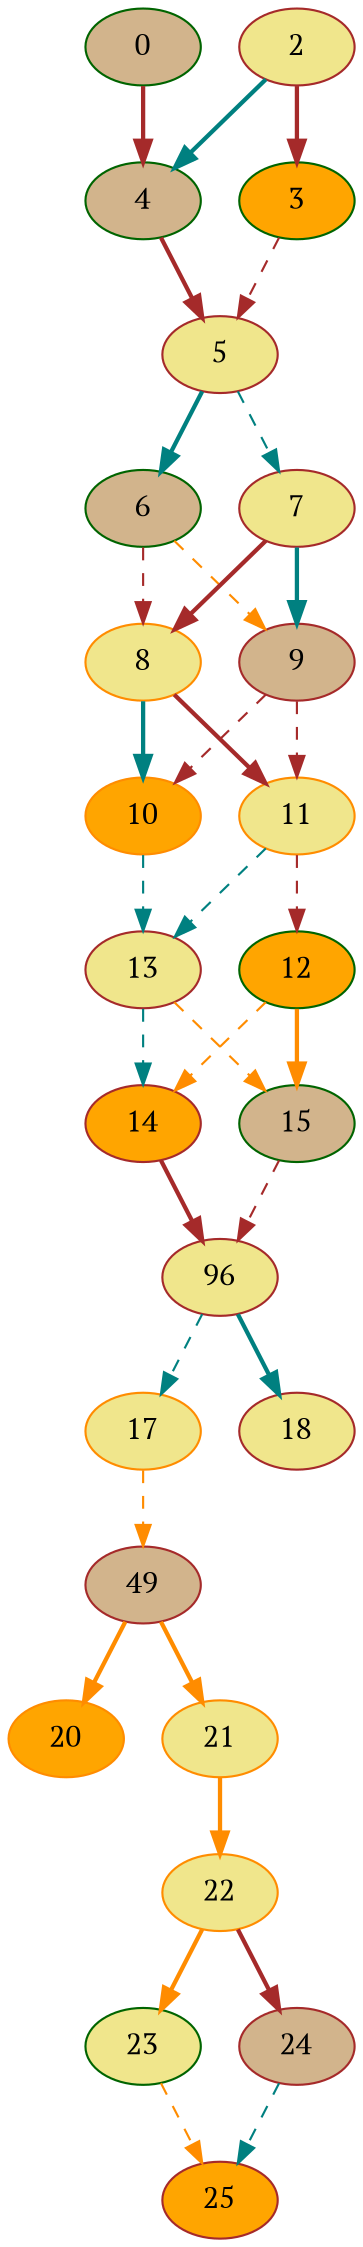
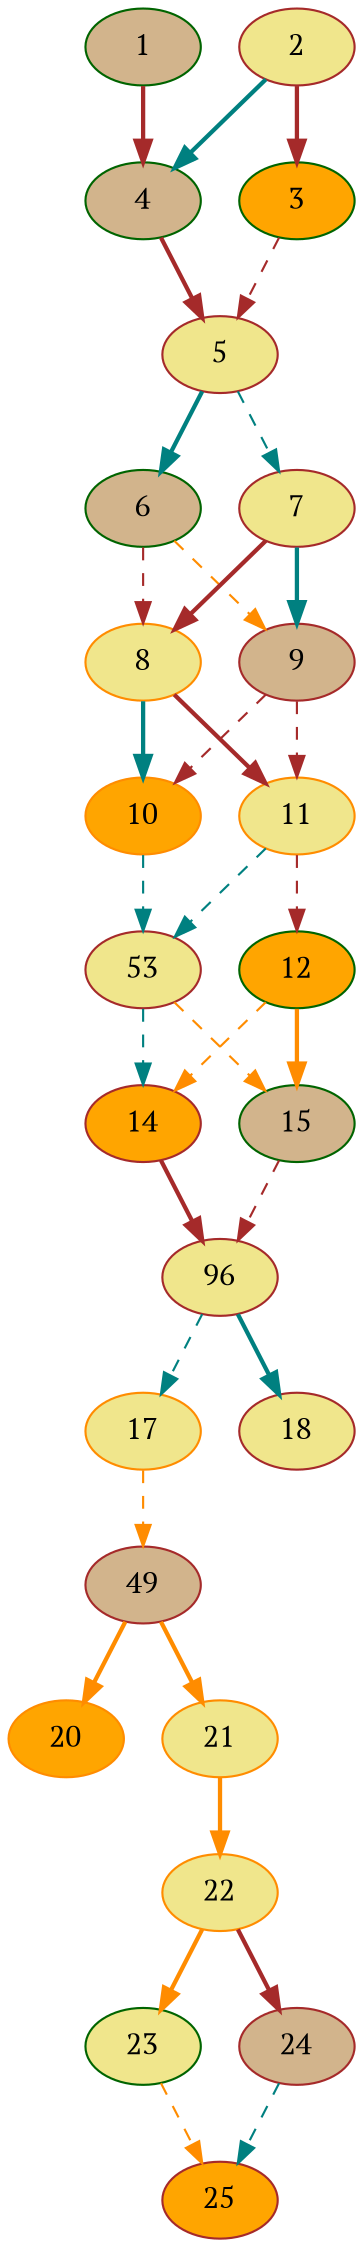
  digraph {
    fontname="PT Serif"
    node [alpha=0.17 color=brown fillcolor=khaki fontname="PT Serif" style=filled]
    edge [color=brown fontname="PT Serif" style=bold]
-   1 [alpha=0.10 color=darkgreen expect_size=27620352 fillcolor=tan label=0]
+   1 [alpha=0.10 color=darkgreen expect_size=27620352 fillcolor=tan]
    4 [alpha=0.07 color=darkgreen expect_size=23657472 fillcolor=tan]
    5 [expect_size=39109632]
    6 [alpha=0.12 color=darkgreen expect_size=5752832 fillcolor=tan]
    7 [alpha=0.12 expect_size=16174080]
    2 [alpha=0.04 expect_size=41793536]
    3 [color=darkgreen expect_size=16000000 fillcolor=orange]
    8 [alpha=0.05 color=darkorange expect_size=46527488]
    9 [alpha=0.11 expect_size=8012800 fillcolor=tan]
    10 [alpha=0.02 color=darkorange expect_size=37118976 fillcolor=orange]
    11 [alpha=0.01 color=darkorange expect_size=47251456]
-   13 [alpha=0.01 expect_size=34563072]
+   13 [alpha=0.01 expect_size=34563072 label=53]
    12 [alpha=0.08 color=darkgreen expect_size=24387584 fillcolor=orange]
    14 [alpha=0.14 expect_size=26396672 fillcolor=orange]
    15 [alpha=0.12 color=darkgreen expect_size=42372096 fillcolor=tan]
    n16 [alpha=0.02 expect_size=35109888 label=96]
    17 [alpha=0.10 color=darkorange expect_size=17117184]
    18 [expect_size=46241792]
    n19 [alpha=0.15 expect_size=11401216 fillcolor=tan label=49]
    20 [color=darkorange expect_size=37448704 fillcolor=orange]
    21 [alpha=0.09 color=darkorange expect_size=41382912]
    22 [alpha=0.16 color=darkorange expect_size=42950656]
    23 [alpha=0.08 color=darkgreen expect_size=14051328]
    24 [alpha=0.07 expect_size=16315392 fillcolor=tan]
    25 [alpha=0.01 expect_size=49501184 fillcolor=orange]
    1 -> 4
    4 -> 5
    5 -> 6 [color=teal]
    5 -> 7 [color=teal style=dashed]
    6 -> 8 [style=dashed]
    6 -> 9 [color=darkorange style=dashed]
    7 -> 8
    7 -> 9 [color=teal]
    2 -> 4 [color=teal]
    2 -> 3
    3 -> 5 [style=dashed]
    8 -> 10 [color=teal]
    8 -> 11
    9 -> 10 [style=dashed]
    9 -> 11 [style=dashed]
    10 -> 13 [color=teal style=dashed]
    11 -> 13 [color=teal style=dashed]
    11 -> 12 [style=dashed]
    13 -> 14 [color=teal style=dashed]
    13 -> 15 [color=darkorange style=dashed]
    12 -> 14 [color=darkorange style=dashed]
    12 -> 15 [color=darkorange]
    14 -> n16
    15 -> n16 [style=dashed]
    n16 -> 17 [color=teal style=dashed]
    n16 -> 18 [color=teal]
    17 -> n19 [color=darkorange style=dashed]
    n19 -> 20 [color=darkorange]
    n19 -> 21 [color=darkorange]
    21 -> 22 [color=darkorange]
    22 -> 23 [color=darkorange]
    22 -> 24
    23 -> 25 [color=darkorange style=dashed]
    24 -> 25 [color=teal style=dashed]
  }
